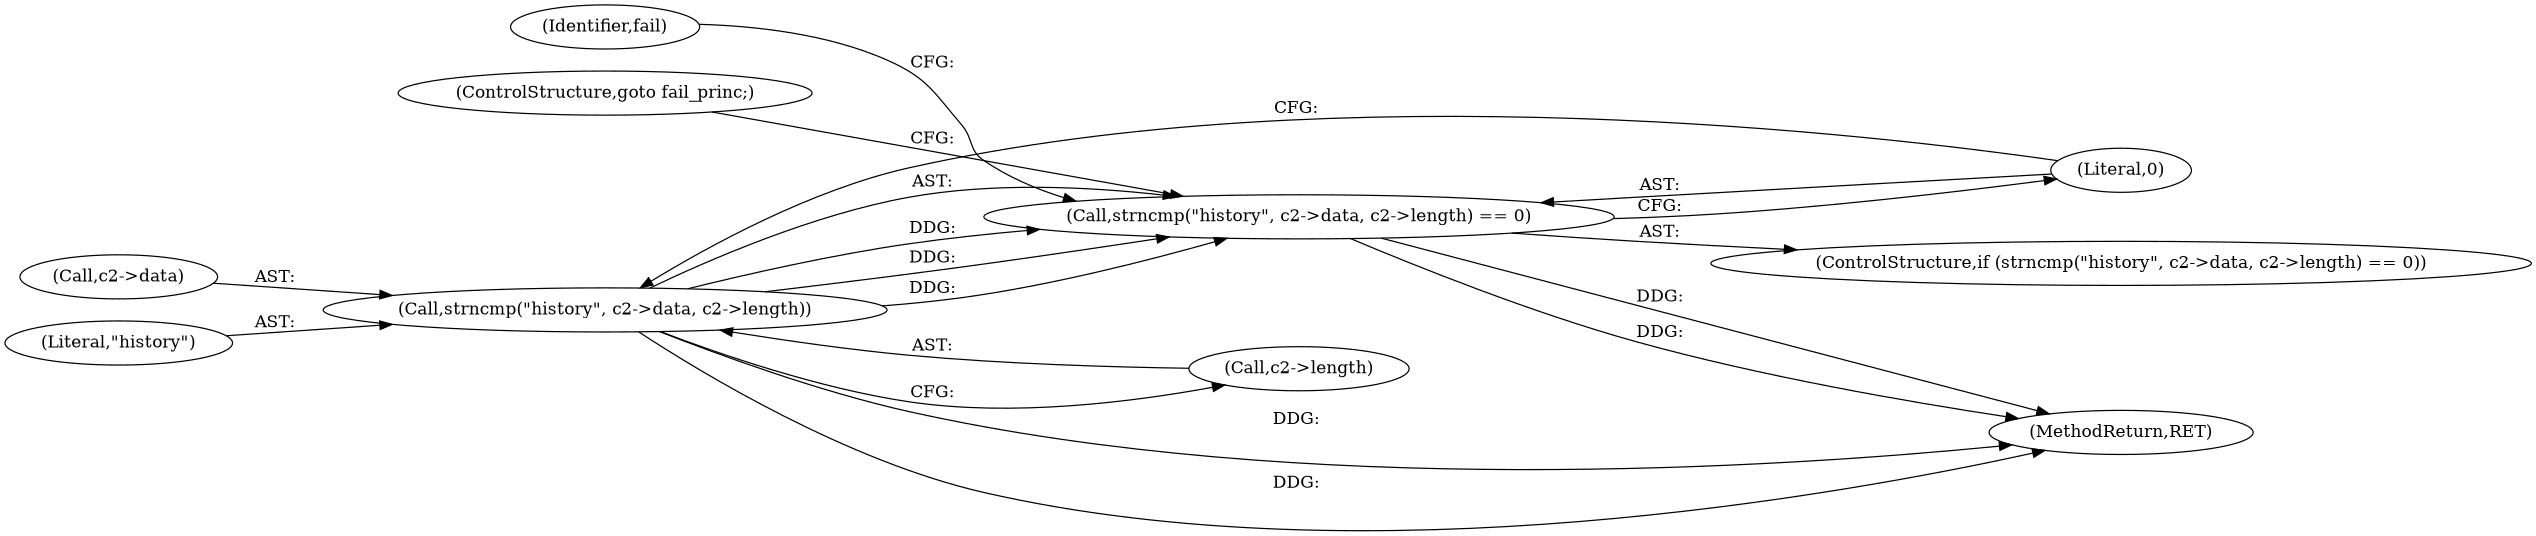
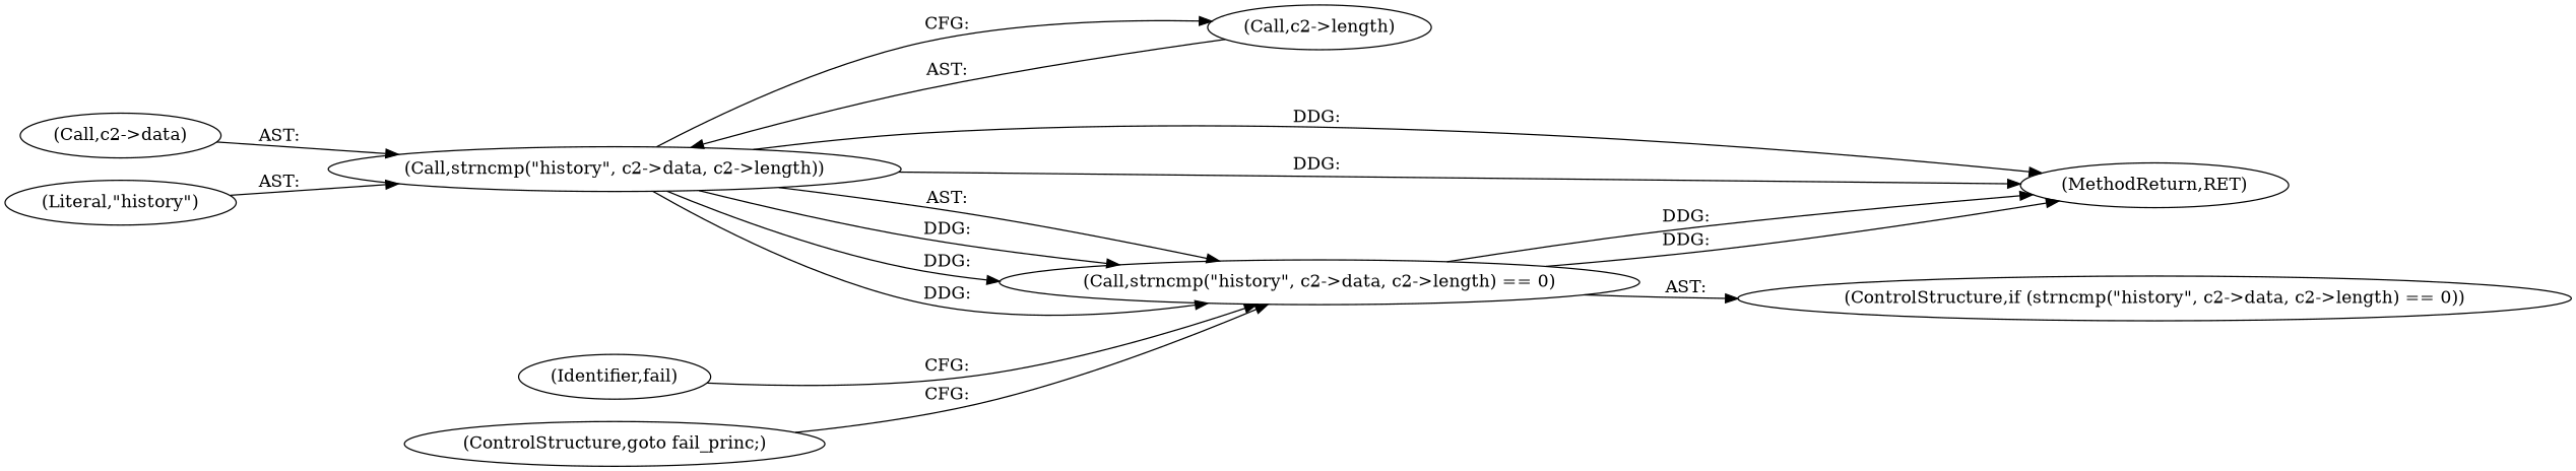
  digraph {
    rankdir=LR
    n1 [label="(Call,strncmp(\"history\", c2->data, c2->length))"]
    n2 [label="(Call,strncmp(\"history\", c2->data, c2->length) == 0)"]
    n3 [label="(MethodReturn,RET)"]
    n4 [label="(Call,c2->length)"]
-   n5 [label="(Literal,0)"]
    n6 [label="(ControlStructure,if (strncmp(\"history\", c2->data, c2->length) == 0))"]
    n7 [label="(Call,c2->data)"]
    n8 [label="(Identifier,fail)"]
    n9 [label="(ControlStructure,goto fail_princ;)"]
    n10 [label="(Literal,\"history\")"]
    n1 -> n2 [label="AST: "]
    n1 -> n2 [label="DDG: "]
    n1 -> n2 [label="DDG: "]
    n1 -> n2 [label="DDG: "]
    n1 -> n3 [label="DDG: "]
    n1 -> n3 [label="DDG: "]
    n1 -> n4 [label="CFG: "]
    n2 -> n3 [label="DDG: "]
    n2 -> n3 [label="DDG: "]
-   n2 -> n5 [label="CFG: "]
    n2 -> n6 [label="AST: "]
    n4 -> n1 [label="AST: "]
-   n5 -> n1 [label="CFG: "]
-   n5 -> n2 [label="AST: "]
    n7 -> n1 [label="AST: "]
    n8 -> n2 [label="CFG: "]
    n9 -> n2 [label="CFG: "]
    n10 -> n1 [label="AST: "]
  }
